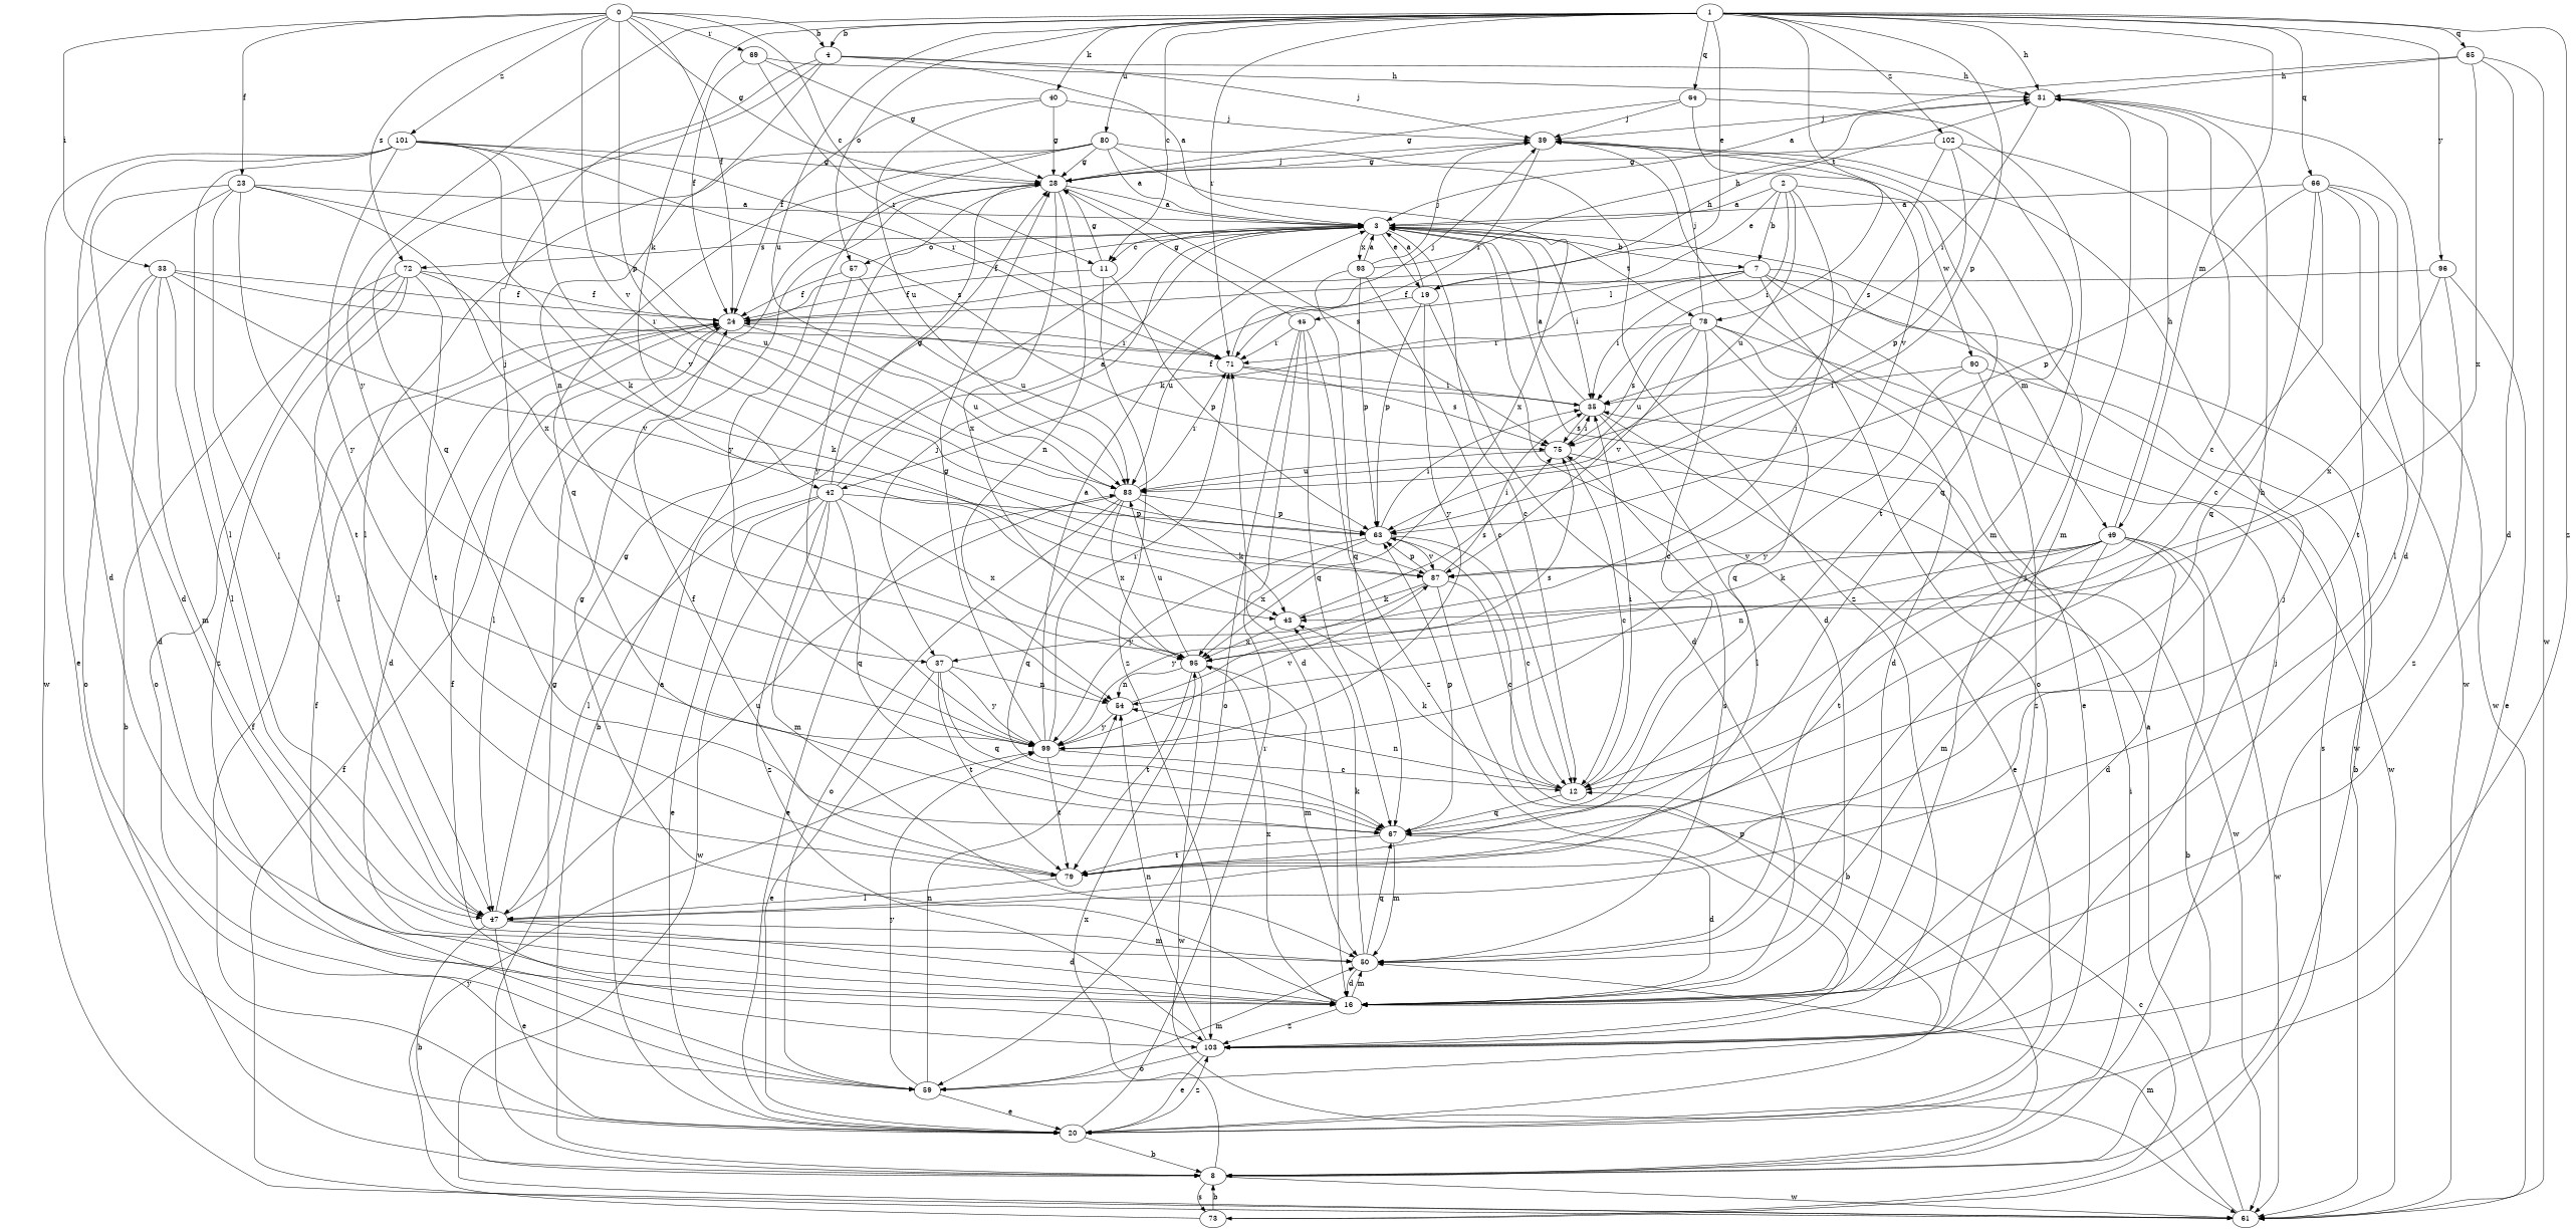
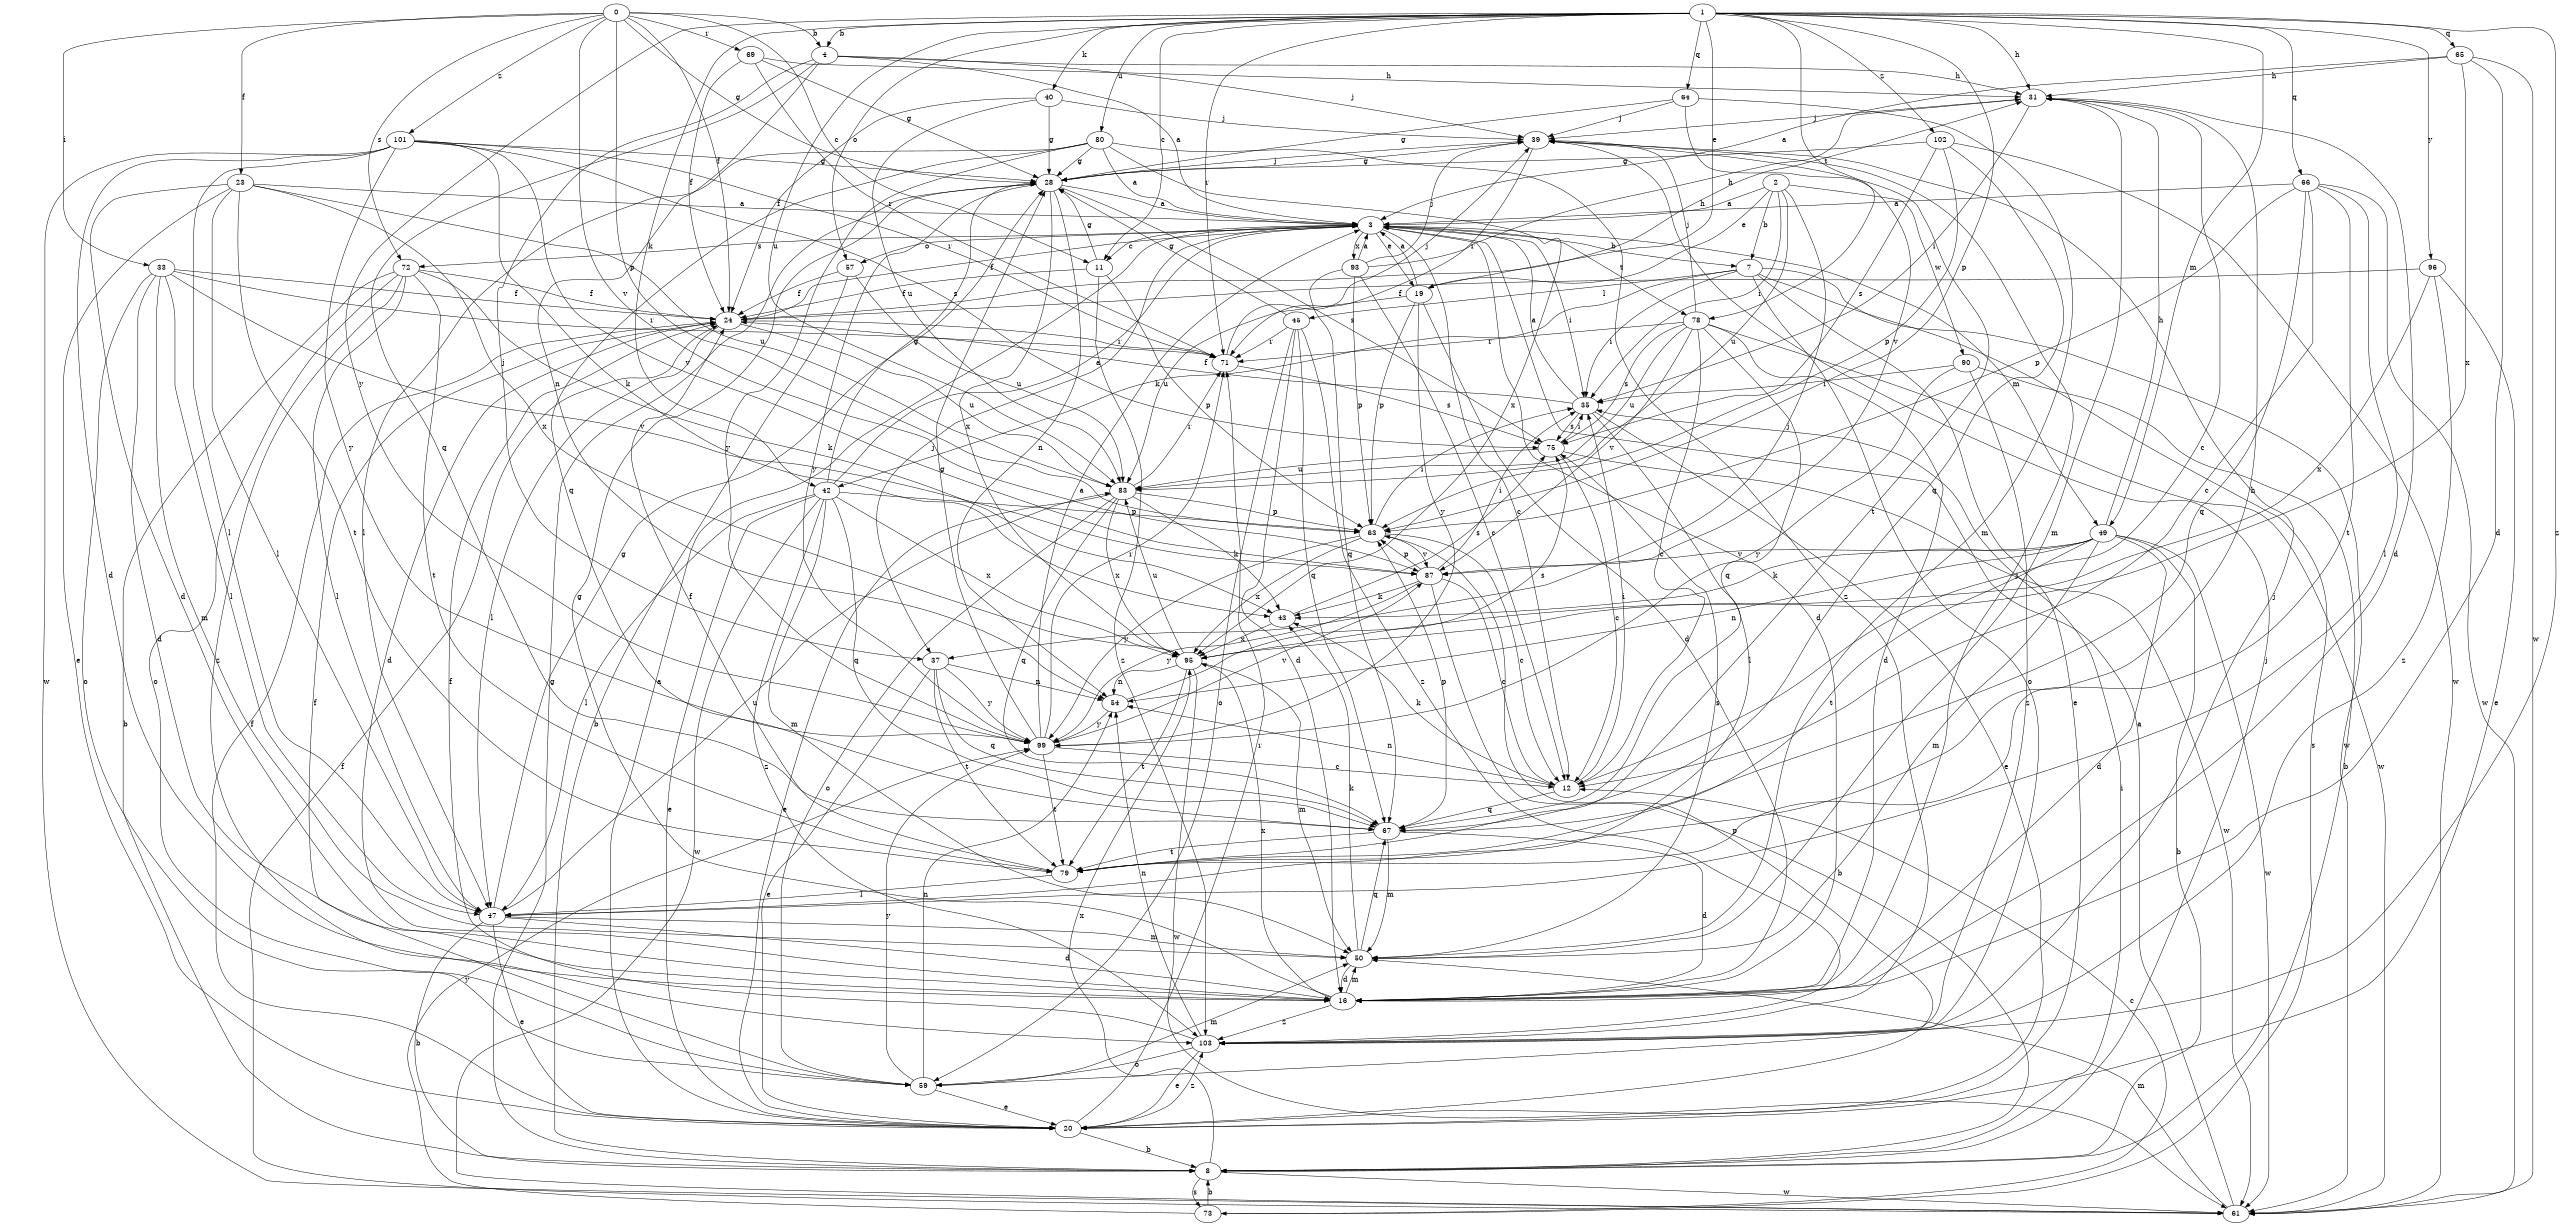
  strict digraph {
    0
    4
    11
    23
    24
    28
    33
    63
    69
    72
    87
    101
    31
    3
    37
    39
    54
    67
    103
    83
    16
    20
    95
    47
    79
    71
    99
    75
    59
    50
    35
    12
    8
    43
    n35 [label=61]
    1
    19
    40
    42
    49
    57
    64
    65
    66
    78
    80
    96
    102
    2
    7
    90
    93
    45
    73
    0 -> 4 [label=b]
    0 -> 11 [label=c]
    0 -> 23 [label=f]
    0 -> 24 [label=f]
    0 -> 28 [label=g]
    0 -> 33 [label=i]
    0 -> 63 [label=p]
    0 -> 69 [label=r]
    0 -> 72 [label=s]
    0 -> 87 [label=v]
    0 -> 101 [label=z]
    4 -> 31 [label=h]
    4 -> 3 [label=a]
    4 -> 37 [label=j]
    4 -> 39 [label=j]
    4 -> 54 [label=n]
    4 -> 67 [label=q]
    11 -> 24 [label=f]
    11 -> 28 [label=g]
    11 -> 63 [label=p]
    11 -> 103 [label=z]
    23 -> 3 [label=a]
    23 -> 83 [label=u]
    23 -> 16 [label=d]
    23 -> 20 [label=e]
    23 -> 95 [label=x]
    23 -> 47 [label=l]
    23 -> 79 [label=t]
    24 -> 31 [label=h]
    24 -> 83 [label=u]
    24 -> 16 [label=d]
    24 -> 47 [label=l]
    24 -> 71 [label=r]
    28 -> 3 [label=a]
    28 -> 39 [label=j]
    28 -> 54 [label=n]
    28 -> 95 [label=x]
    28 -> 99 [label=y]
    28 -> 75 [label=s]
    33 -> 24 [label=f]
    33 -> 87 [label=v]
    33 -> 16 [label=d]
    33 -> 47 [label=l]
    33 -> 71 [label=r]
    33 -> 59 [label=o]
    33 -> 50 [label=m]
    63 -> 87 [label=v]
    63 -> 95 [label=x]
    63 -> 99 [label=y]
    63 -> 35 [label=i]
    63 -> 12 [label=c]
    69 -> 24 [label=f]
    69 -> 28 [label=g]
    69 -> 31 [label=h]
    69 -> 71 [label=r]
    72 -> 24 [label=f]
    72 -> 103 [label=z]
    72 -> 47 [label=l]
    72 -> 79 [label=t]
    72 -> 59 [label=o]
    72 -> 8 [label=b]
    72 -> 43 [label=k]
    87 -> 63 [label=p]
    87 -> 99 [label=y]
    87 -> 35 [label=i]
    87 -> 12 [label=c]
    87 -> 8 [label=b]
    87 -> 43 [label=k]
    101 -> 28 [label=g]
    101 -> 87 [label=v]
    101 -> 16 [label=d]
    101 -> 47 [label=l]
    101 -> 71 [label=r]
    101 -> 99 [label=y]
    101 -> 75 [label=s]
    101 -> 43 [label=k]
    101 -> n35 [label=w]
    31 -> 39 [label=j]
    31 -> 16 [label=d]
    31 -> 50 [label=m]
    31 -> 35 [label=i]
    31 -> 12 [label=c]
    3 -> 11 [label=c]
    3 -> 24 [label=f]
    3 -> 72 [label=s]
    3 -> 37 [label=j]
    3 -> 16 [label=d]
    3 -> 35 [label=i]
    3 -> 12 [label=c]
    3 -> 19 [label=e]
    3 -> 49 [label=m]
    3 -> 57 [label=o]
    3 -> 78 [label=t]
    3 -> 7 [label=b]
    3 -> 93 [label=x]
    37 -> 54 [label=n]
    37 -> 67 [label=q]
    37 -> 20 [label=e]
    37 -> 79 [label=t]
    37 -> 99 [label=y]
    39 -> 28 [label=g]
    39 -> 79 [label=t]
    39 -> 71 [label=r]
    54 -> 99 [label=y]
    54 -> 75 [label=s]
    67 -> 63 [label=p]
    67 -> 16 [label=d]
    67 -> 79 [label=t]
    67 -> 50 [label=m]
    103 -> 24 [label=f]
    103 -> 39 [label=j]
    103 -> 54 [label=n]
    103 -> 20 [label=e]
    103 -> 59 [label=o]
    83 -> 63 [label=p]
    83 -> 67 [label=q]
    83 -> 20 [label=e]
    83 -> 95 [label=x]
    83 -> 71 [label=r]
    83 -> 59 [label=o]
    83 -> 43 [label=k]
    16 -> 28 [label=g]
    16 -> 39 [label=j]
    16 -> 103 [label=z]
    16 -> 95 [label=x]
    16 -> 50 [label=m]
    20 -> 24 [label=f]
    20 -> 63 [label=p]
    20 -> 3 [label=a]
    20 -> 103 [label=z]
    20 -> 71 [label=r]
    20 -> 8 [label=b]
    95 -> 54 [label=n]
    95 -> 83 [label=u]
    95 -> 79 [label=t]
    95 -> 50 [label=m]
    95 -> n35 [label=w]
    47 -> 28 [label=g]
    47 -> 83 [label=u]
    47 -> 16 [label=d]
    47 -> 20 [label=e]
    47 -> 50 [label=m]
    47 -> 8 [label=b]
    79 -> 24 [label=f]
    79 -> 31 [label=h]
    79 -> 47 [label=l]
    71 -> 39 [label=j]
    71 -> 75 [label=s]
-   71 -> 35 [label=i]
    99 -> 28 [label=g]
    99 -> 87 [label=v]
    99 -> 3 [label=a]
    99 -> 79 [label=t]
    99 -> 71 [label=r]
    99 -> 12 [label=c]
    75 -> 83 [label=u]
    75 -> 35 [label=i]
    75 -> 12 [label=c]
    75 -> n35 [label=w]
    59 -> 24 [label=f]
    59 -> 54 [label=n]
    59 -> 20 [label=e]
    59 -> 99 [label=y]
    59 -> 50 [label=m]
    50 -> 67 [label=q]
    50 -> 16 [label=d]
    50 -> 75 [label=s]
    50 -> 43 [label=k]
    35 -> 24 [label=f]
    35 -> 3 [label=a]
    35 -> 20 [label=e]
    35 -> 47 [label=l]
    35 -> 75 [label=s]
    12 -> 54 [label=n]
    12 -> 67 [label=q]
    12 -> 35 [label=i]
    12 -> 43 [label=k]
    8 -> 28 [label=g]
    8 -> 39 [label=j]
    8 -> 95 [label=x]
    8 -> 35 [label=i]
    8 -> n35 [label=w]
    8 -> 73 [label=s]
    43 -> 95 [label=x]
    43 -> 75 [label=s]
    n35 -> 24 [label=f]
    n35 -> 3 [label=a]
    n35 -> 50 [label=m]
    1 -> 4 [label=b]
    1 -> 11 [label=c]
    1 -> 63 [label=p]
    1 -> 31 [label=h]
    1 -> 103 [label=z]
    1 -> 83 [label=u]
    1 -> 71 [label=r]
    1 -> 99 [label=y]
    1 -> 19 [label=e]
    1 -> 40 [label=k]
    1 -> 42 [label=k]
    1 -> 49 [label=m]
    1 -> 57 [label=o]
    1 -> 64 [label=q]
    1 -> 65 [label=q]
    1 -> 66 [label=q]
    1 -> 78 [label=t]
    1 -> 80 [label=u]
    1 -> 96 [label=y]
    1 -> 102 [label=z]
    19 -> 63 [label=p]
    19 -> 3 [label=a]
    19 -> 83 [label=u]
    19 -> 16 [label=d]
    19 -> 99 [label=y]
    40 -> 24 [label=f]
    40 -> 28 [label=g]
    40 -> 39 [label=j]
    40 -> 83 [label=u]
    42 -> 28 [label=g]
    42 -> 63 [label=p]
    42 -> 3 [label=a]
    42 -> 67 [label=q]
    42 -> 103 [label=z]
    42 -> 20 [label=e]
    42 -> 95 [label=x]
    42 -> 47 [label=l]
    42 -> 50 [label=m]
    42 -> n35 [label=w]
    49 -> 87 [label=v]
    49 -> 31 [label=h]
    49 -> 54 [label=n]
    49 -> 16 [label=d]
    49 -> 79 [label=t]
    49 -> 50 [label=m]
    49 -> 8 [label=b]
    49 -> 43 [label=k]
    49 -> n35 [label=w]
    57 -> 24 [label=f]
    57 -> 83 [label=u]
    57 -> 8 [label=b]
    64 -> 28 [label=g]
    64 -> 87 [label=v]
    64 -> 39 [label=j]
    64 -> 50 [label=m]
    65 -> 31 [label=h]
    65 -> 3 [label=a]
    65 -> 16 [label=d]
    65 -> 95 [label=x]
    65 -> n35 [label=w]
    66 -> 63 [label=p]
    66 -> 3 [label=a]
    66 -> 67 [label=q]
    66 -> 47 [label=l]
    66 -> 79 [label=t]
    66 -> 12 [label=c]
    66 -> n35 [label=w]
    78 -> 87 [label=v]
    78 -> 39 [label=j]
    78 -> 67 [label=q]
    78 -> 83 [label=u]
    78 -> 16 [label=d]
    78 -> 71 [label=r]
    78 -> 75 [label=s]
    78 -> 12 [label=c]
    78 -> n35 [label=w]
    80 -> 28 [label=g]
    80 -> 3 [label=a]
    80 -> 67 [label=q]
    80 -> 103 [label=z]
    80 -> 95 [label=x]
    80 -> 47 [label=l]
    80 -> 99 [label=y]
    96 -> 24 [label=f]
    96 -> 103 [label=z]
    96 -> 20 [label=e]
    96 -> 95 [label=x]
    102 -> 28 [label=g]
    102 -> 63 [label=p]
    102 -> 67 [label=q]
    102 -> 75 [label=s]
    102 -> n35 [label=w]
    2 -> 3 [label=a]
    2 -> 37 [label=j]
    2 -> 83 [label=u]
    2 -> 35 [label=i]
    2 -> 19 [label=e]
    2 -> 7 [label=b]
    2 -> 90 [label=w]
    7 -> 20 [label=e]
    7 -> 59 [label=o]
    7 -> 35 [label=i]
    7 -> n35 [label=w]
    7 -> 42 [label=k]
    7 -> 45 [label=l]
    7 -> 73 [label=s]
    90 -> 103 [label=z]
    90 -> 99 [label=y]
    90 -> 35 [label=i]
    90 -> 8 [label=b]
    93 -> 63 [label=p]
    93 -> 31 [label=h]
    93 -> 3 [label=a]
    93 -> 39 [label=j]
    93 -> 67 [label=q]
    93 -> 12 [label=c]
    45 -> 28 [label=g]
    45 -> 67 [label=q]
    45 -> 103 [label=z]
    45 -> 16 [label=d]
    45 -> 71 [label=r]
    45 -> 59 [label=o]
    73 -> 99 [label=y]
    73 -> 12 [label=c]
    73 -> 8 [label=b]
  }
